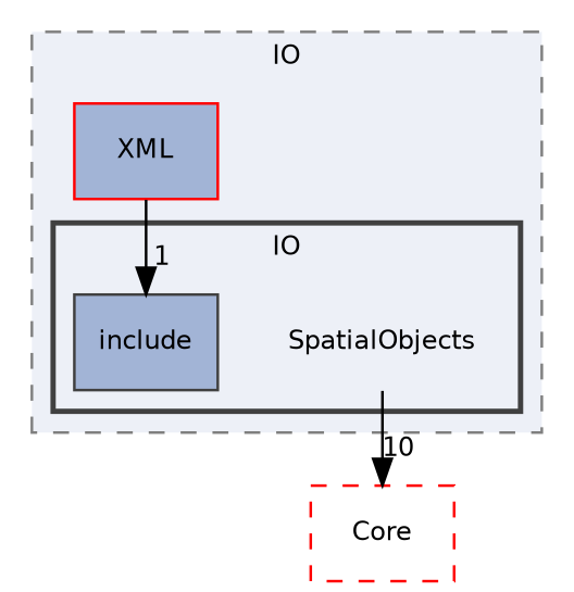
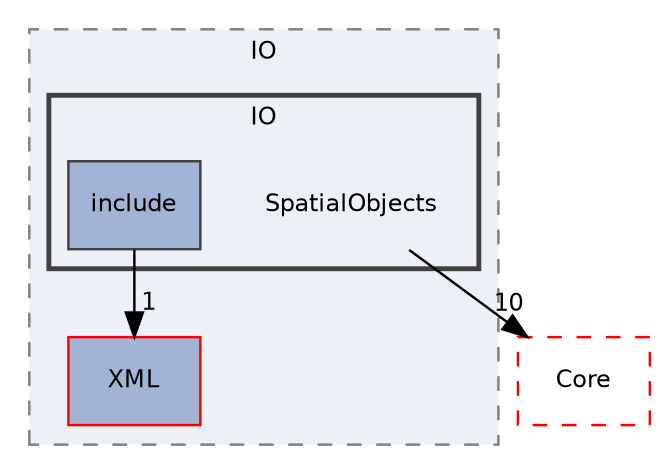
  digraph {
    compound=true
    node [fontname=Helvetica fontsize=10 shape=box color=red fillcolor="#a2b4d6" style="filled,"]
    edge [fontname=Helvetica fontsize=10 labeldistance=1.5 labelfontname=Helvetica labelfontsize=10]
    n1 [label=SpatialObjects shape=plaintext color="" fillcolor="" style=""]
    n2 [color=grey25 label=include]
    n3 [label=XML]
    n4 [fillcolor="#edf0f7" label=Core style="dashed,"]
    subgraph cluster_1 {
      bgcolor="#edf0f7"
      fontname=Helvetica
      fontsize=10
      label=IO
      pencolor=grey50
      style="filled,dashed,"
      n3
      subgraph cluster_2 {
        bgcolor="#edf0f7"
        fontname=Helvetica
        fontsize=10
        label=IO
        pencolor=grey25
        style="filled,bold,"
        n1
        n2
      }
    }
    n1 -> n4 [headlabel=10]
-   n3 -> n2 [headlabel=1]
+   n2 -> n3 [headlabel=1]
  }
